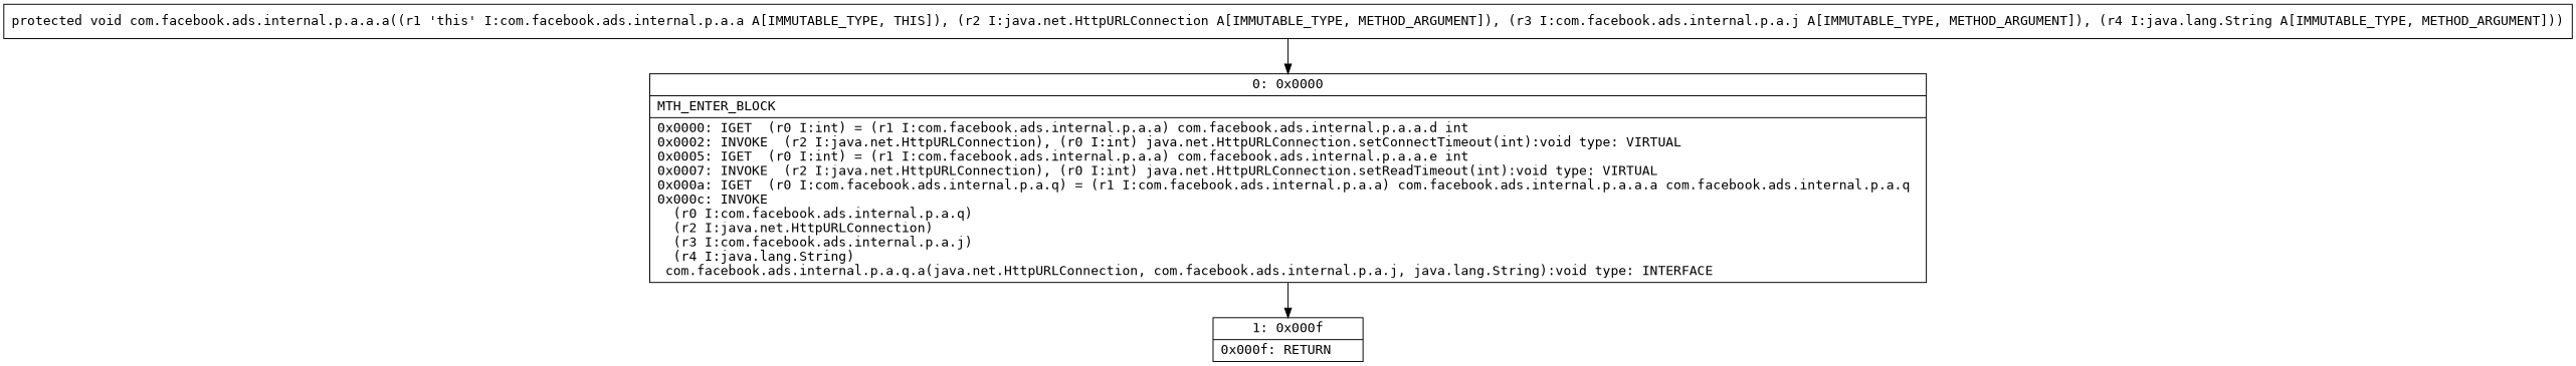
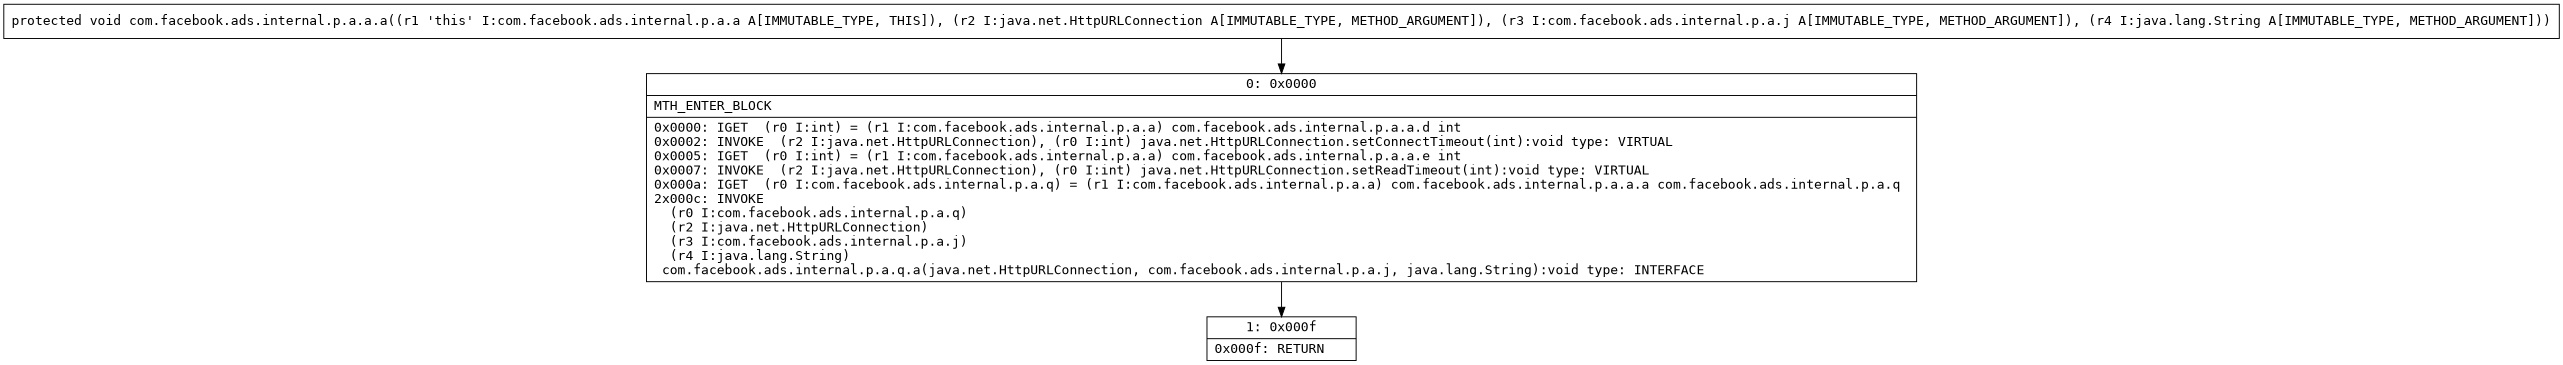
  digraph {
    fontname="DejaVu Sans Mono"
    node [shape=record fontname="DejaVu Sans Mono"]
    edge [fontname="DejaVu Sans Mono"]
-   n1 [label="{0\:\ 0x0000|MTH_ENTER_BLOCK\l|0x0000: IGET  (r0 I:int) = (r1 I:com.facebook.ads.internal.p.a.a) com.facebook.ads.internal.p.a.a.d int \l0x0002: INVOKE  (r2 I:java.net.HttpURLConnection), (r0 I:int) java.net.HttpURLConnection.setConnectTimeout(int):void type: VIRTUAL \l0x0005: IGET  (r0 I:int) = (r1 I:com.facebook.ads.internal.p.a.a) com.facebook.ads.internal.p.a.a.e int \l0x0007: INVOKE  (r2 I:java.net.HttpURLConnection), (r0 I:int) java.net.HttpURLConnection.setReadTimeout(int):void type: VIRTUAL \l0x000a: IGET  (r0 I:com.facebook.ads.internal.p.a.q) = (r1 I:com.facebook.ads.internal.p.a.a) com.facebook.ads.internal.p.a.a.a com.facebook.ads.internal.p.a.q \l0x000c: INVOKE  \l  (r0 I:com.facebook.ads.internal.p.a.q)\l  (r2 I:java.net.HttpURLConnection)\l  (r3 I:com.facebook.ads.internal.p.a.j)\l  (r4 I:java.lang.String)\l com.facebook.ads.internal.p.a.q.a(java.net.HttpURLConnection, com.facebook.ads.internal.p.a.j, java.lang.String):void type: INTERFACE \l}"]
+   n1 [label="{0\:\ 0x0000|MTH_ENTER_BLOCK\l|0x0000: IGET  (r0 I:int) = (r1 I:com.facebook.ads.internal.p.a.a) com.facebook.ads.internal.p.a.a.d int \l0x0002: INVOKE  (r2 I:java.net.HttpURLConnection), (r0 I:int) java.net.HttpURLConnection.setConnectTimeout(int):void type: VIRTUAL \l0x0005: IGET  (r0 I:int) = (r1 I:com.facebook.ads.internal.p.a.a) com.facebook.ads.internal.p.a.a.e int \l0x0007: INVOKE  (r2 I:java.net.HttpURLConnection), (r0 I:int) java.net.HttpURLConnection.setReadTimeout(int):void type: VIRTUAL \l0x000a: IGET  (r0 I:com.facebook.ads.internal.p.a.q) = (r1 I:com.facebook.ads.internal.p.a.a) com.facebook.ads.internal.p.a.a.a com.facebook.ads.internal.p.a.q \l2x000c: INVOKE  \l  (r0 I:com.facebook.ads.internal.p.a.q)\l  (r2 I:java.net.HttpURLConnection)\l  (r3 I:com.facebook.ads.internal.p.a.j)\l  (r4 I:java.lang.String)\l com.facebook.ads.internal.p.a.q.a(java.net.HttpURLConnection, com.facebook.ads.internal.p.a.j, java.lang.String):void type: INTERFACE \l}"]
    n2 [label="{1\:\ 0x000f|0x000f: RETURN   \l}"]
    n3 [label="{protected void com.facebook.ads.internal.p.a.a.a((r1 'this' I:com.facebook.ads.internal.p.a.a A[IMMUTABLE_TYPE, THIS]), (r2 I:java.net.HttpURLConnection A[IMMUTABLE_TYPE, METHOD_ARGUMENT]), (r3 I:com.facebook.ads.internal.p.a.j A[IMMUTABLE_TYPE, METHOD_ARGUMENT]), (r4 I:java.lang.String A[IMMUTABLE_TYPE, METHOD_ARGUMENT])) }"]
    n1 -> n2
    n3 -> n1
  }
